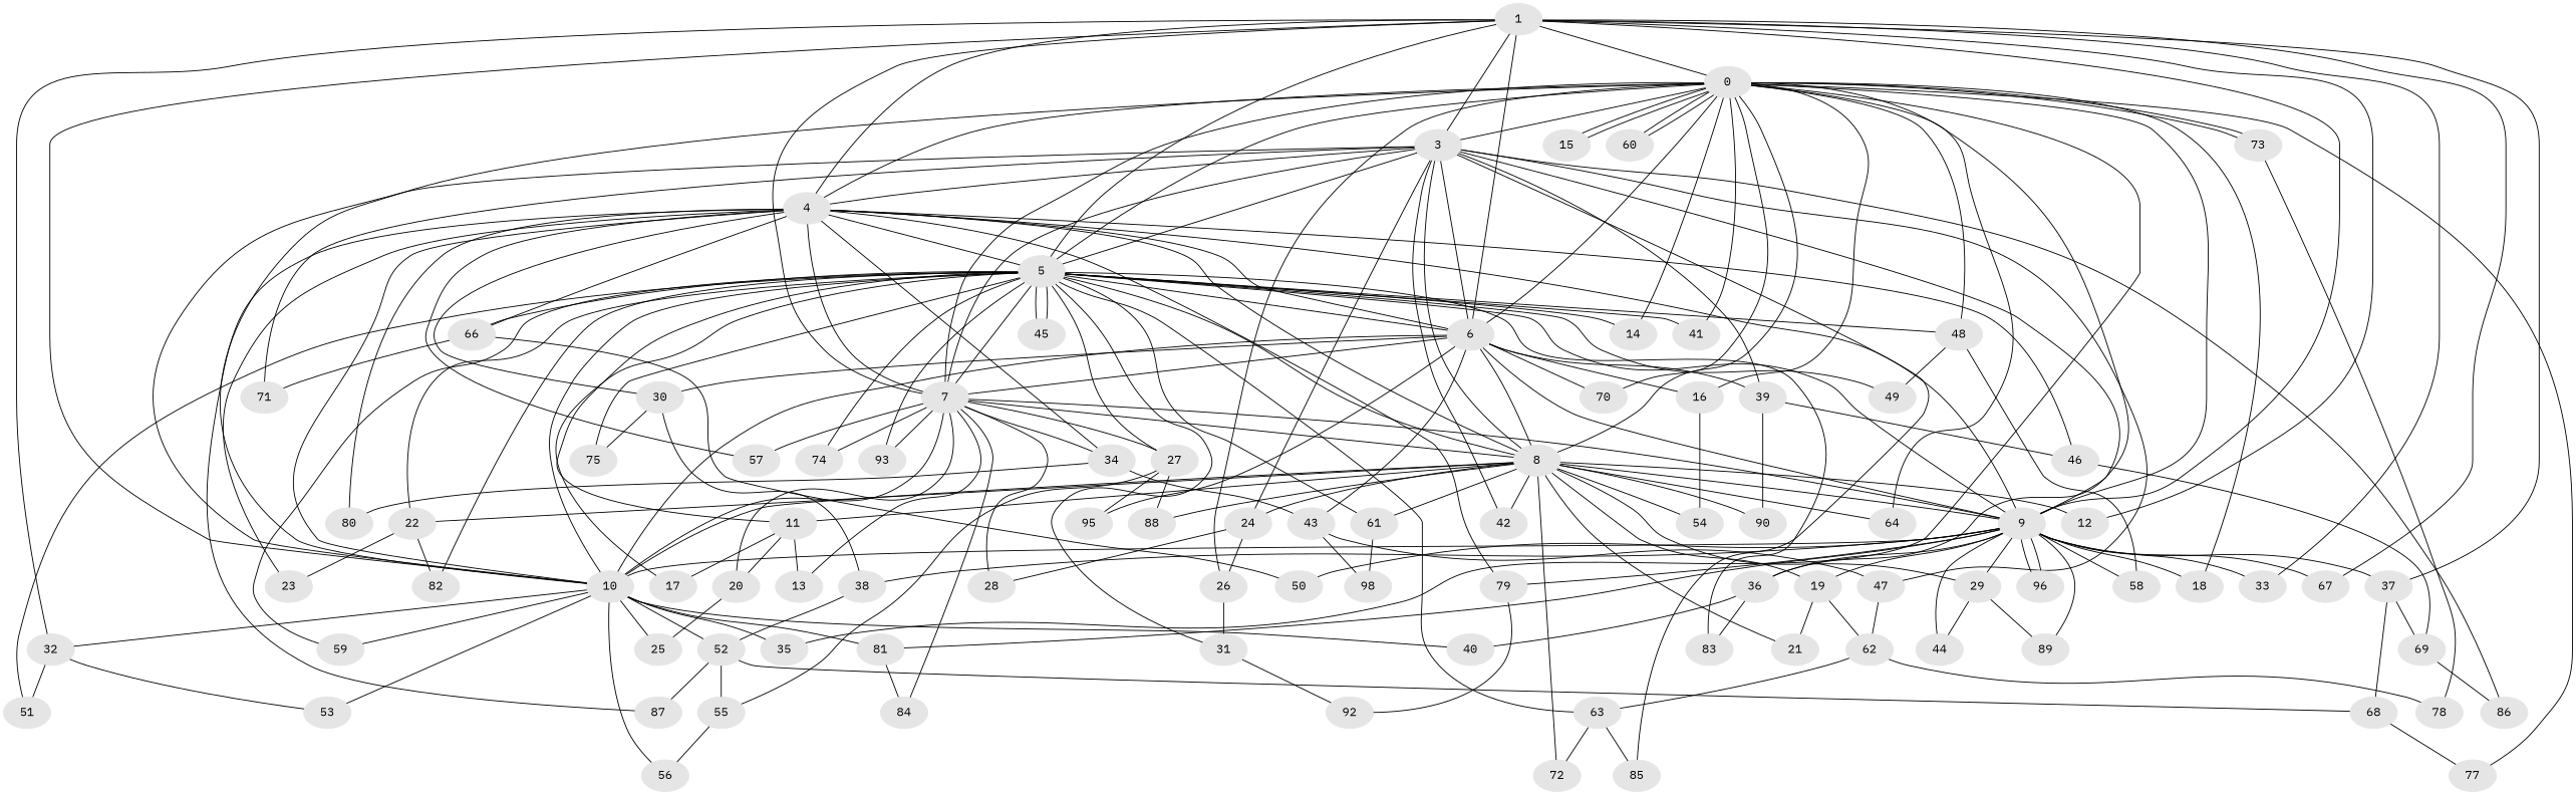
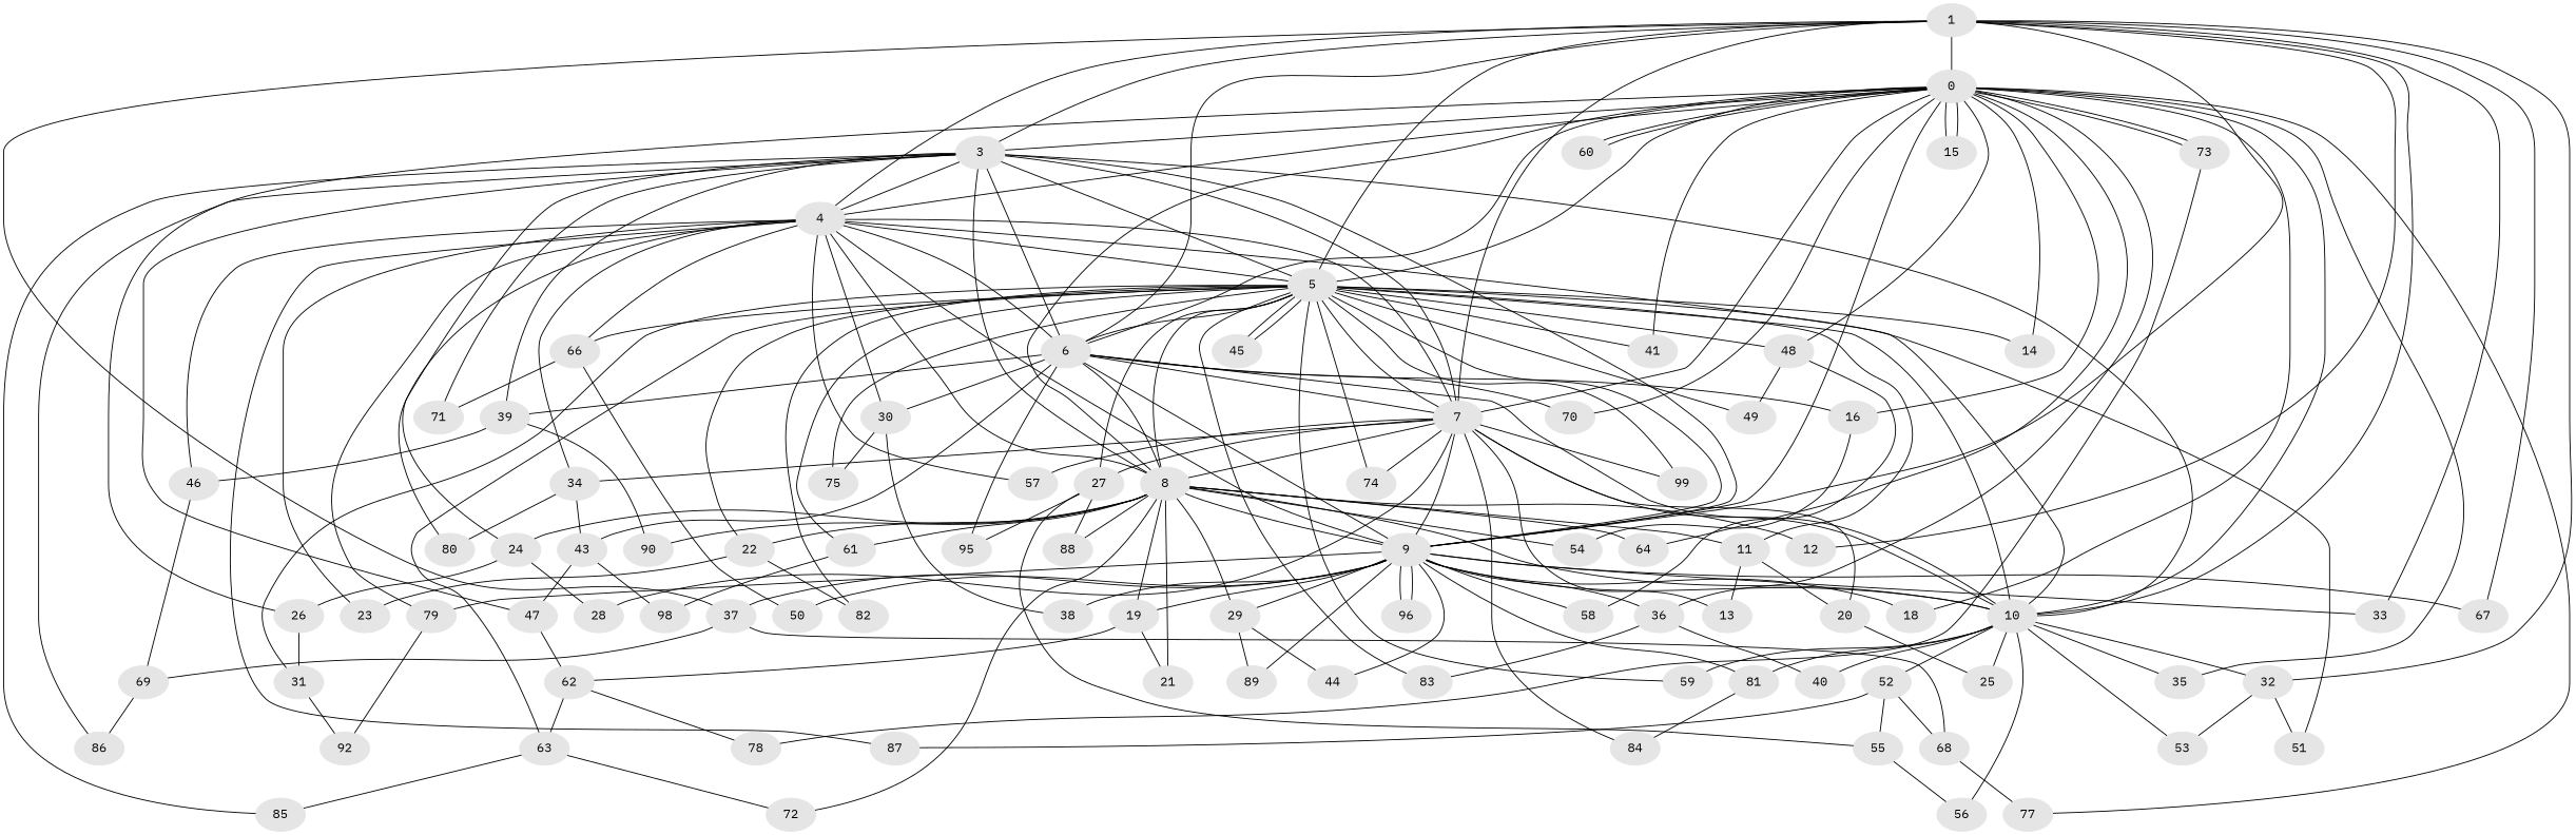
  graph {
    fontname="IBM Plex Mono"
    node [color=gray90 fontname="IBM Plex Mono" style=filled]
    edge [fontname="IBM Plex Mono"]
    n1 [label=0]
    1
    3
    4
    5
    6
    7
    9
    10
    12
    32
    33
    37
    67
    8
    14
    15
    16
    18
    26
    35
    36
    41
    48
    60
    64
    70
    73
    77
    24
    39
-   42
    47
    71
    85
    86
    23
    30
    34
    46
    57
    66
    79
    80
    87
    11
-   17
    22
    27
    31
    45
    49
    51
    59
    61
    63
    74
    75
    82
    83
-   93
+   93 [label=99]
    43
    n63 [label=95]
    13
    20
    28
    84
    19
    21
    29
    54
    72
    88
    90
    50
    38
    44
    58
    n79 [label=96]
    81
    89
    25
    40
    52
    53
    56
    68
    69
    78
    62
    92
    55
    n93 [label=98]
    n1 -- 3
    n1 -- 4
    n1 -- 5
    n1 -- 6
    n1 -- 7
    n1 -- 9
    n1 -- 10
    n1 -- 8
    n1 -- 14
    n1 -- 15
    n1 -- 15
    n1 -- 16
    n1 -- 18
    n1 -- 26
    n1 -- 35
    n1 -- 36
    n1 -- 41
    n1 -- 48
    n1 -- 60
    n1 -- 60
    n1 -- 64
    n1 -- 70
    n1 -- 73
    n1 -- 73
    n1 -- 77
    1 -- n1
    1 -- 3
    1 -- 4
    1 -- 5
    1 -- 6
    1 -- 7
    1 -- 9
    1 -- 10
    1 -- 12
    1 -- 32
    1 -- 33
    1 -- 37
    1 -- 67
    3 -- 4
    3 -- 5
    3 -- 6
    3 -- 7
    3 -- 9
    3 -- 10
    3 -- 8
    3 -- 24
    3 -- 39
-   3 -- 42
    3 -- 47
    3 -- 71
    3 -- 85
    3 -- 86
    4 -- 5
    4 -- 6
    4 -- 7
    4 -- 9
    4 -- 10
    4 -- 8
    4 -- 23
    4 -- 30
    4 -- 34
    4 -- 46
    4 -- 57
    4 -- 66
    4 -- 79
    4 -- 80
    4 -- 87
    5 -- 6
    5 -- 7
    5 -- 9
    5 -- 10
    5 -- 8
    5 -- 14
    5 -- 41
    5 -- 48
    5 -- 66
    5 -- 11
-   5 -- 17
    5 -- 22
    5 -- 27
    5 -- 31
    5 -- 45
    5 -- 45
    5 -- 49
    5 -- 51
    5 -- 59
    5 -- 61
    5 -- 63
    5 -- 74
    5 -- 75
    5 -- 82
    5 -- 83
    5 -- 93
    6 -- 7
    6 -- 9
    6 -- 10
    6 -- 8
    6 -- 16
    6 -- 70
    6 -- 39
    6 -- 30
    6 -- 43
    6 -- n63
    7 -- 9
    7 -- 10
    7 -- 8
    7 -- 34
    7 -- 57
    7 -- 27
    7 -- 74
    7 -- 93
    7 -- 13
    7 -- 20
    7 -- 28
    7 -- 84
    9 -- 10
    9 -- 33
    9 -- 37
    9 -- 67
    9 -- 18
    9 -- 36
    9 -- 79
    9 -- 19
    9 -- 29
    9 -- 50
    9 -- 38
    9 -- 44
    9 -- 58
    9 -- n79
    9 -- n79
    9 -- 81
    9 -- 89
    10 -- 32
    10 -- 35
    10 -- 59
    10 -- 81
    10 -- 25
    10 -- 40
    10 -- 52
    10 -- 53
    10 -- 56
    32 -- 51
    32 -- 53
    37 -- 68
    37 -- 69
    8 -- 9
    8 -- 10
    8 -- 12
    8 -- 64
    8 -- 24
-   8 -- 42
    8 -- 11
    8 -- 22
    8 -- 61
    8 -- 19
    8 -- 21
    8 -- 29
    8 -- 54
    8 -- 72
    8 -- 88
    8 -- 90
    16 -- 54
    26 -- 31
    36 -- 83
    36 -- 40
    48 -- 49
    48 -- 58
    73 -- 78
    24 -- 26
    24 -- 28
    39 -- 46
    39 -- 90
    47 -- 62
    30 -- 75
    30 -- 38
    34 -- 80
    34 -- 43
    46 -- 69
    66 -- 71
    66 -- 50
    79 -- 92
-   11 -- 17
    11 -- 13
    11 -- 20
    22 -- 23
    22 -- 82
    27 -- n63
    27 -- 88
    27 -- 55
    31 -- 92
    61 -- n93
    63 -- 85
    63 -- 72
    43 -- 47
    43 -- n93
    20 -- 25
    19 -- 21
    19 -- 62
    29 -- 44
    29 -- 89
-   38 -- 52
    81 -- 84
    52 -- 87
    52 -- 68
    52 -- 55
    68 -- 77
    69 -- 86
    62 -- 63
    62 -- 78
    55 -- 56
  }
